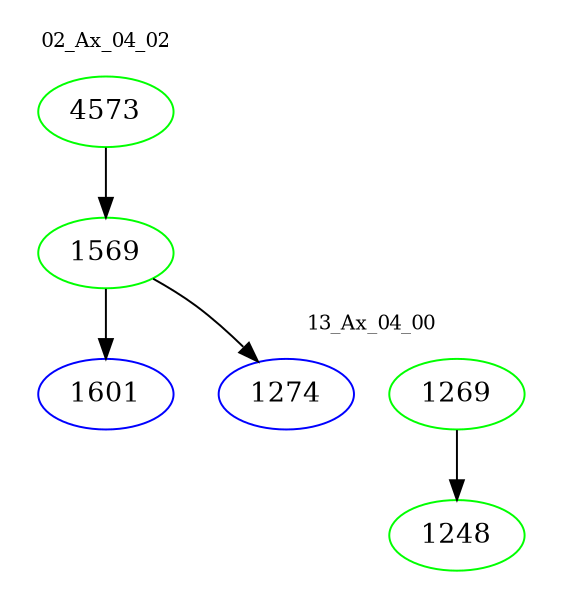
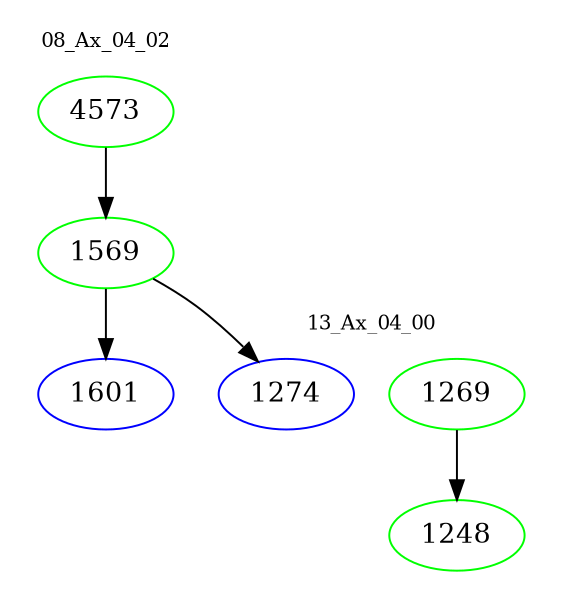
  digraph {
    node [color=green]
    edge [color=black]
    n1 [label=4573]
    n2 [label=1569]
    n3 [color=blue label=1601]
    n4 [label=1269]
    n5 [label=1248]
    n6 [color=blue label=1274]
    subgraph cluster_1 {
      color=white
      fontsize=10
-     label="02_Ax_04_02"
+     label="08_Ax_04_02"
      n1
      n2
      n3
    }
    subgraph cluster_2 {
      color=white
      fontsize=10
      label="13_Ax_04_00"
      n4
      n5
      n6
    }
    n1 -> n2
    n2 -> n3
    n2 -> n6
    n4 -> n5
  }
